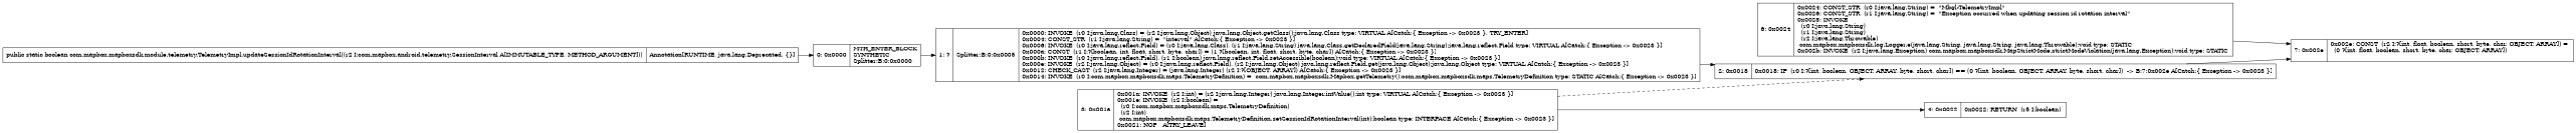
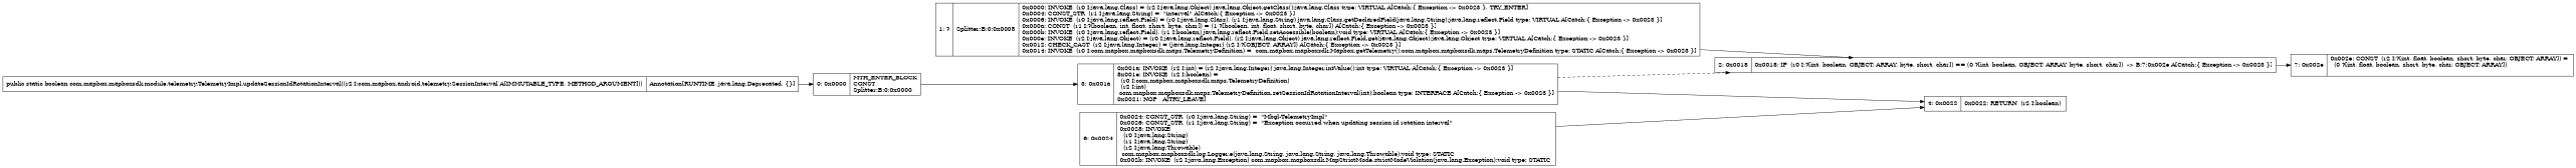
  digraph {
    rankdir=LR
    node [shape=record]
-   n1 [label="{0\:\ 0x0000|MTH_ENTER_BLOCK\lSYNTHETIC\lSplitter:B:0:0x0000\l}"]
+   n1 [label="{0\:\ 0x0000|MTH_ENTER_BLOCK\lCONST\lSplitter:B:0:0x0000\l}"]
    n2 [label="{1\:\ ?|Splitter:B:0:0x0005\l|0x0000: INVOKE  (r0 I:java.lang.Class) = (r2 I:java.lang.Object) java.lang.Object.getClass():java.lang.Class type: VIRTUAL A[Catch:\{ Exception \-\> 0x0023 \}, TRY_ENTER]\l0x0004: CONST_STR  (r1 I:java.lang.String) =  \"interval\" A[Catch:\{ Exception \-\> 0x0023 \}]\l0x0006: INVOKE  (r0 I:java.lang.reflect.Field) = (r0 I:java.lang.Class), (r1 I:java.lang.String) java.lang.Class.getDeclaredField(java.lang.String):java.lang.reflect.Field type: VIRTUAL A[Catch:\{ Exception \-\> 0x0023 \}]\l0x000a: CONST  (r1 I:?[boolean, int, float, short, byte, char]) = (1 ?[boolean, int, float, short, byte, char]) A[Catch:\{ Exception \-\> 0x0023 \}]\l0x000b: INVOKE  (r0 I:java.lang.reflect.Field), (r1 I:boolean) java.lang.reflect.Field.setAccessible(boolean):void type: VIRTUAL A[Catch:\{ Exception \-\> 0x0023 \}]\l0x000e: INVOKE  (r2 I:java.lang.Object) = (r0 I:java.lang.reflect.Field), (r2 I:java.lang.Object) java.lang.reflect.Field.get(java.lang.Object):java.lang.Object type: VIRTUAL A[Catch:\{ Exception \-\> 0x0023 \}]\l0x0012: CHECK_CAST  (r2 I:java.lang.Integer) = (java.lang.Integer) (r2 I:?[OBJECT, ARRAY]) A[Catch:\{ Exception \-\> 0x0023 \}]\l0x0014: INVOKE  (r0 I:com.mapbox.mapboxsdk.maps.TelemetryDefinition) =  com.mapbox.mapboxsdk.Mapbox.getTelemetry():com.mapbox.mapboxsdk.maps.TelemetryDefinition type: STATIC A[Catch:\{ Exception \-\> 0x0023 \}]\l}"]
    n3 [label="{2\:\ 0x0018|0x0018: IF  (r0 I:?[int, boolean, OBJECT, ARRAY, byte, short, char]) == (0 ?[int, boolean, OBJECT, ARRAY, byte, short, char])  \-\> B:7:0x002e A[Catch:\{ Exception \-\> 0x0023 \}]\l}"]
    n4 [label="{7\:\ 0x002e|0x002e: CONST  (r2 I:?[int, float, boolean, short, byte, char, OBJECT, ARRAY]) = \l  (0 ?[int, float, boolean, short, byte, char, OBJECT, ARRAY])\l \l}"]
-   n5 [label="{3\:\ 0x001a|0x001a: INVOKE  (r2 I:int) = (r2 I:java.lang.Integer) java.lang.Integer.intValue():int type: VIRTUAL A[Catch:\{ Exception \-\> 0x0023 \}]\l0x001e: INVOKE  (r2 I:boolean) = \l  (r0 I:com.mapbox.mapboxsdk.maps.TelemetryDefinition)\l  (r2 I:int)\l com.mapbox.mapboxsdk.maps.TelemetryDefinition.setSessionIdRotationInterval(int):boolean type: INTERFACE A[Catch:\{ Exception \-\> 0x0023 \}]\l0x0021: NOP   A[TRY_LEAVE]\l}"]
-   n6 [label="{4\:\ 0x0022|0x0022: RETURN  (r5 I:boolean) \l}"]
+   n5 [label="{3\:\ 0x001a|0x001a: INVOKE  (r2 I:int) = (r2 I:java.lang.Integer) java.lang.Integer.intValue():int type: VIRTUAL A[Catch:\{ Exception \-\> 0x0023 \}]\l8x001e: INVOKE  (r2 I:boolean) = \l  (r0 I:com.mapbox.mapboxsdk.maps.TelemetryDefinition)\l  (r2 I:int)\l com.mapbox.mapboxsdk.maps.TelemetryDefinition.setSessionIdRotationInterval(int):boolean type: INTERFACE A[Catch:\{ Exception \-\> 0x0023 \}]\l0x0021: NOP   A[TRY_LEAVE]\l}"]
+   n6 [label="{4\:\ 0x0022|0x0022: RETURN  (r2 I:boolean) \l}"]
    n7 [label="{6\:\ 0x0024|0x0024: CONST_STR  (r0 I:java.lang.String) =  \"Mbgl\-TelemetryImpl\" \l0x0026: CONST_STR  (r1 I:java.lang.String) =  \"Exception occurred when updating session id rotation interval\" \l0x0028: INVOKE  \l  (r0 I:java.lang.String)\l  (r1 I:java.lang.String)\l  (r2 I:java.lang.Throwable)\l com.mapbox.mapboxsdk.log.Logger.e(java.lang.String, java.lang.String, java.lang.Throwable):void type: STATIC \l0x002b: INVOKE  (r2 I:java.lang.Exception) com.mapbox.mapboxsdk.MapStrictMode.strictModeViolation(java.lang.Exception):void type: STATIC \l}"]
    n8 [label="{public static boolean com.mapbox.mapboxsdk.module.telemetry.TelemetryImpl.updateSessionIdRotationInterval((r2 I:com.mapbox.android.telemetry.SessionInterval A[IMMUTABLE_TYPE, METHOD_ARGUMENT]))  | Annotation[RUNTIME, java.lang.Deprecated, \{\}]\l}"]
-   n1 -> n2
+   n1 -> n5
    n2 -> n3
    n3 -> n4
    n5 -> n3 [style=dashed]
    n5 -> n6
-   n7 -> n4
+   n7 -> n6
    n8 -> n1
  }
